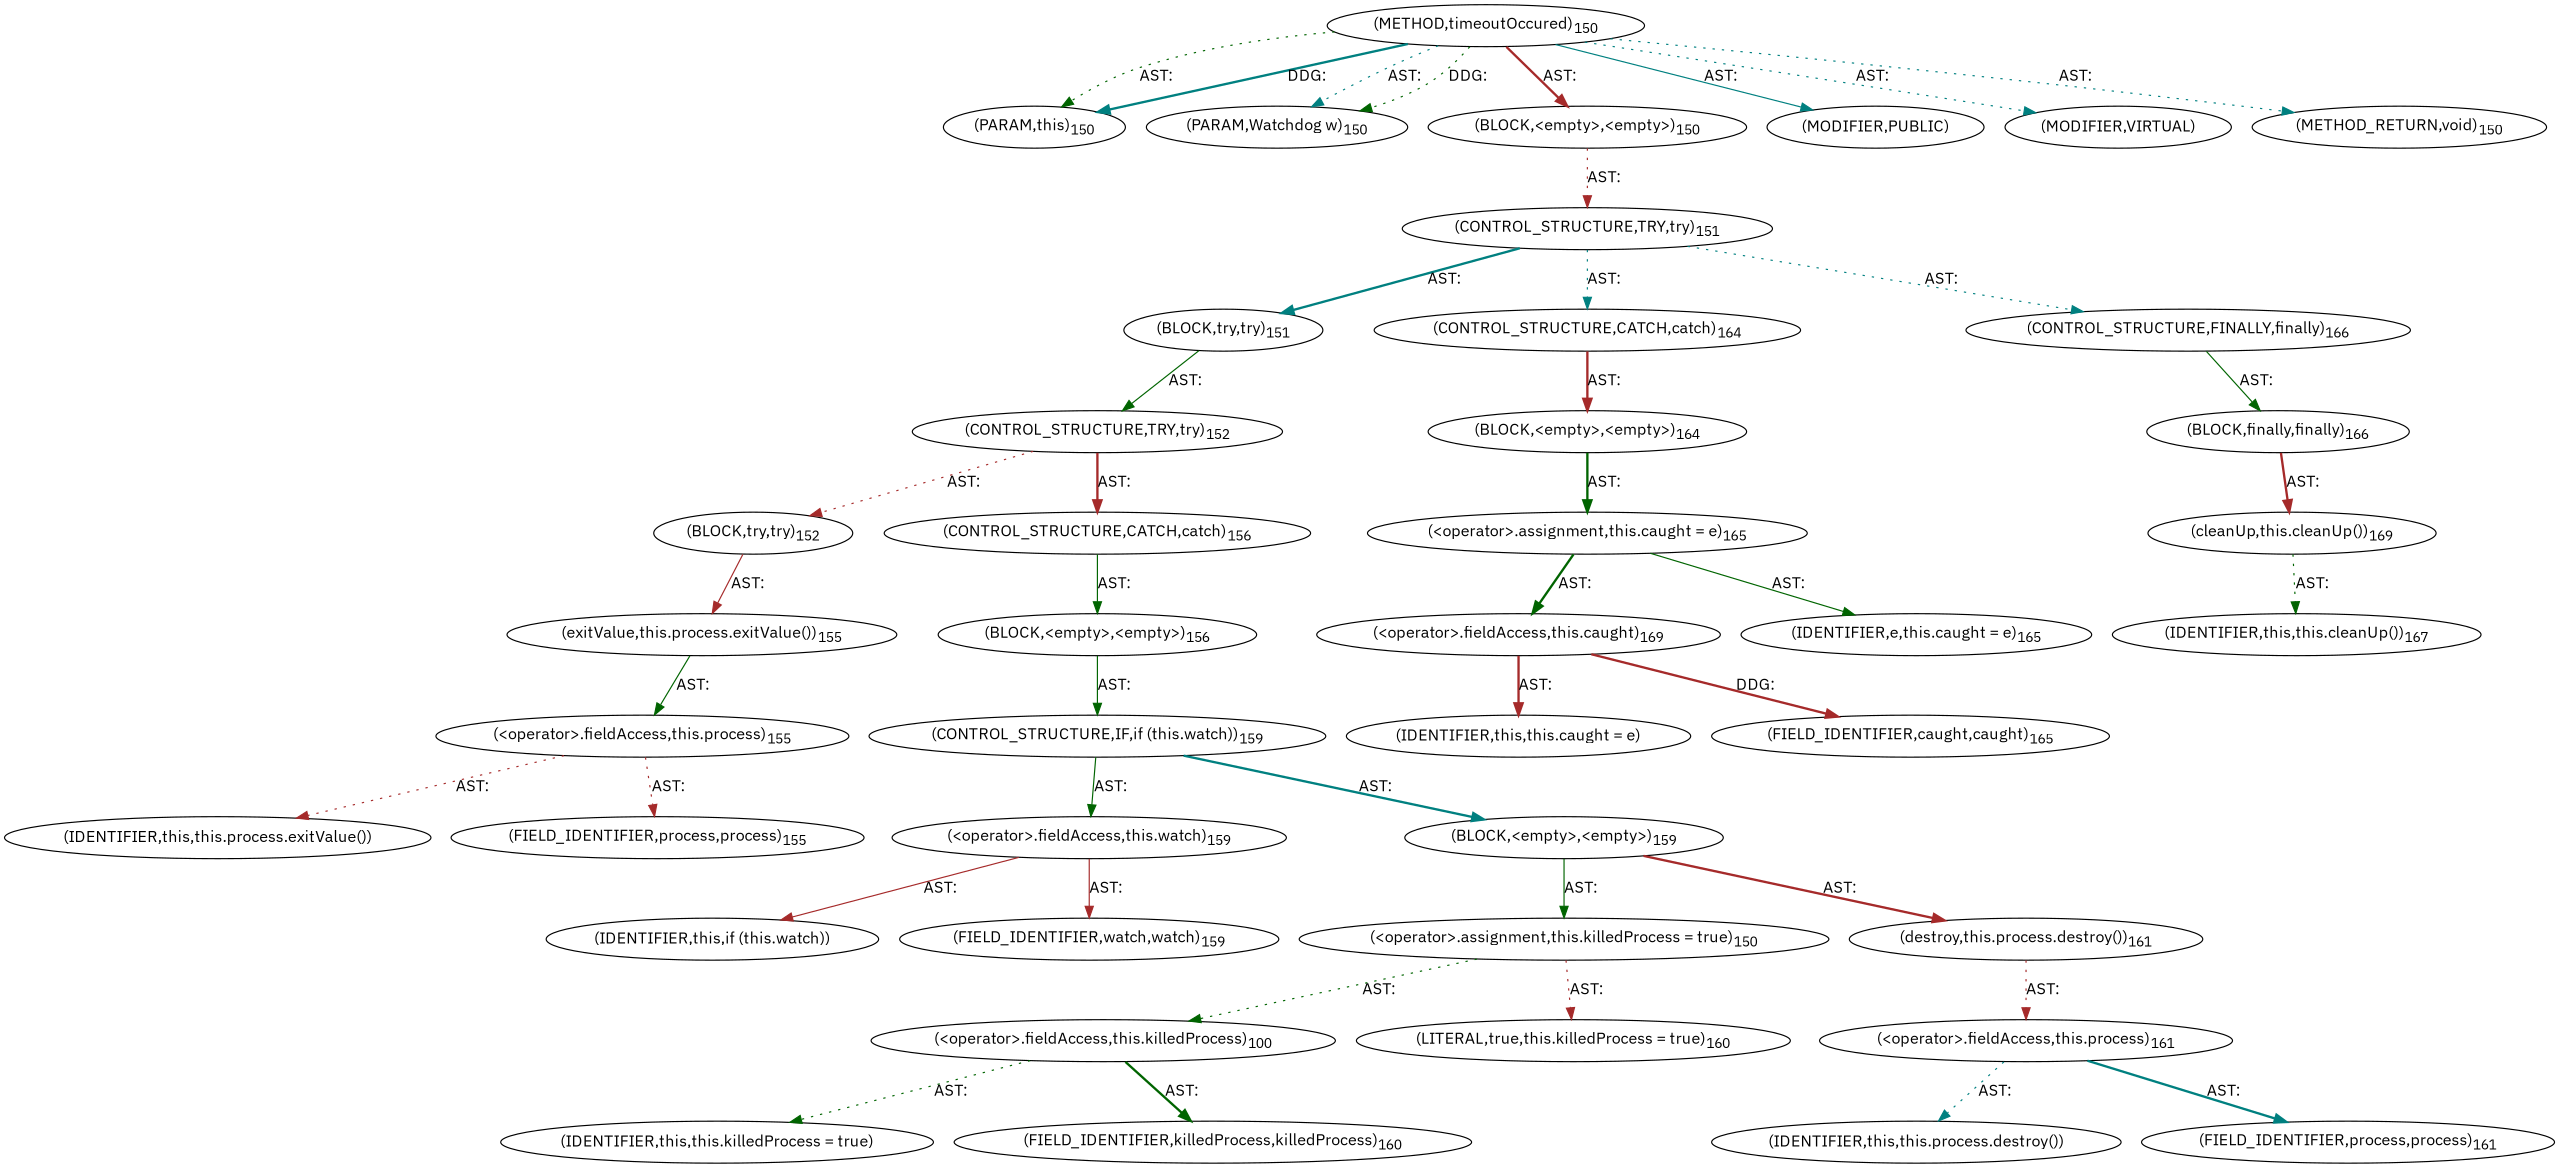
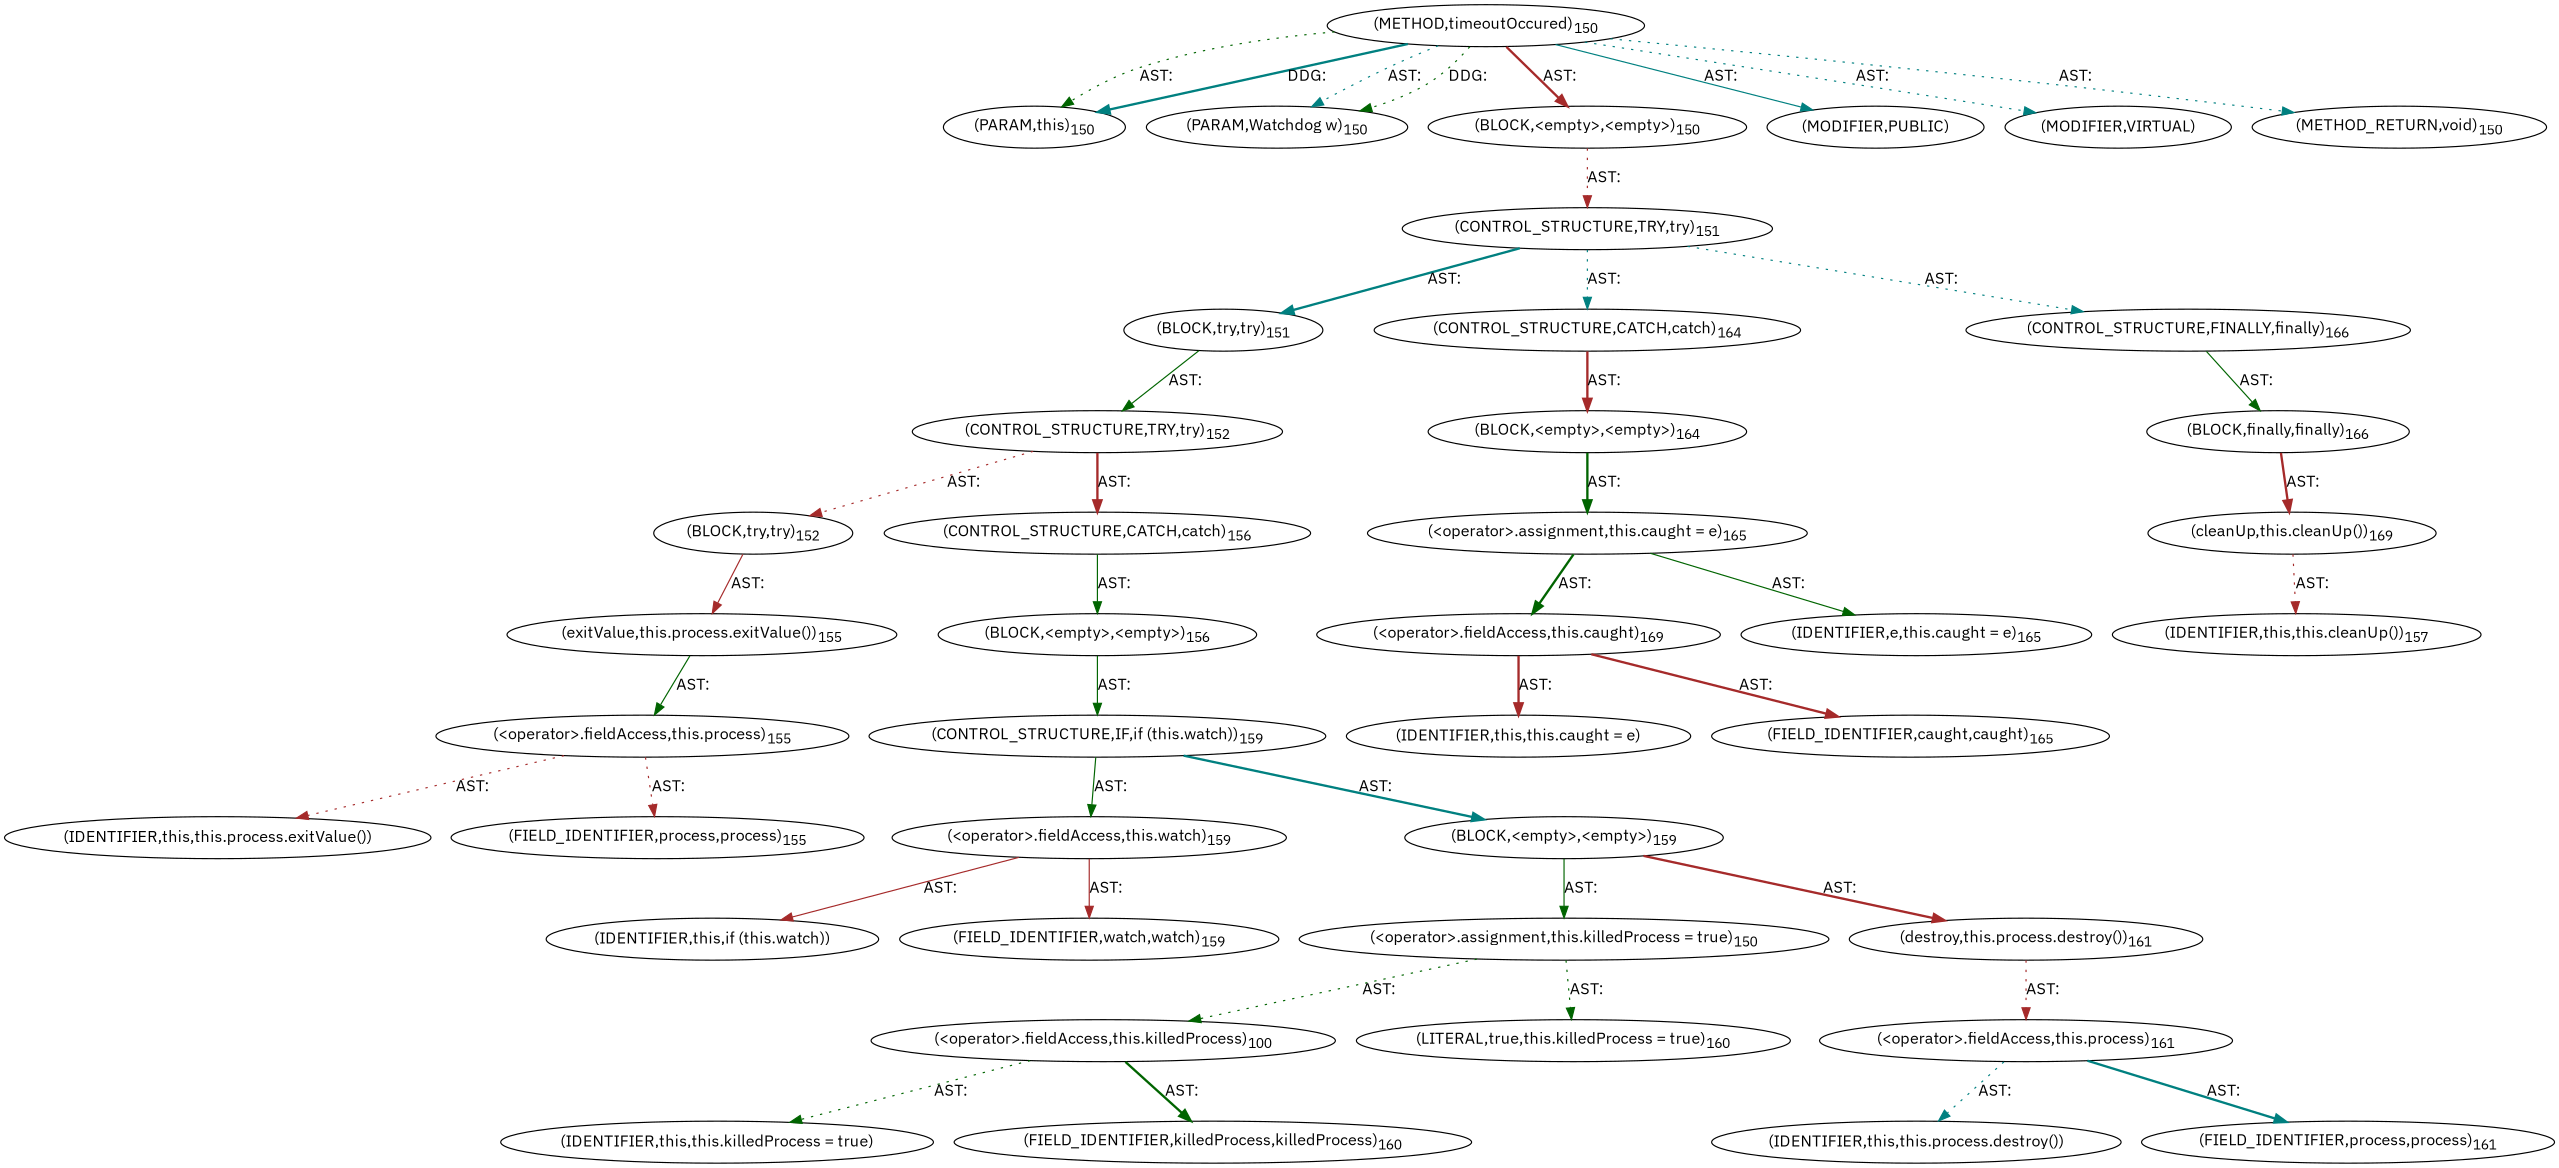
  digraph {
    fontname="IBM Plex Sans"
    node [fontname="IBM Plex Sans"]
    edge [color=darkgreen fontname="IBM Plex Sans" style=dotted]
    n1 [label=<(METHOD,timeoutOccured)<SUB>150</SUB>>]
    n2 [label=<(PARAM,this)<SUB>150</SUB>>]
    n3 [label=<(PARAM,Watchdog w)<SUB>150</SUB>>]
    n4 [label=<(BLOCK,&lt;empty&gt;,&lt;empty&gt;)<SUB>150</SUB>>]
    n5 [label=<(MODIFIER,PUBLIC)>]
    n6 [label=<(MODIFIER,VIRTUAL)>]
    n7 [label=<(METHOD_RETURN,void)<SUB>150</SUB>>]
    n8 [label=<(CONTROL_STRUCTURE,TRY,try)<SUB>151</SUB>>]
    n9 [label=<(BLOCK,try,try)<SUB>151</SUB>>]
    n10 [label=<(CONTROL_STRUCTURE,CATCH,catch)<SUB>164</SUB>>]
    n11 [label=<(CONTROL_STRUCTURE,FINALLY,finally)<SUB>166</SUB>>]
    n12 [label=<(CONTROL_STRUCTURE,TRY,try)<SUB>152</SUB>>]
    n13 [label=<(BLOCK,&lt;empty&gt;,&lt;empty&gt;)<SUB>164</SUB>>]
    n14 [label=<(BLOCK,finally,finally)<SUB>166</SUB>>]
    n15 [label=<(BLOCK,try,try)<SUB>152</SUB>>]
    n16 [label=<(CONTROL_STRUCTURE,CATCH,catch)<SUB>156</SUB>>]
    n17 [label=<(exitValue,this.process.exitValue())<SUB>155</SUB>>]
    n18 [label=<(BLOCK,&lt;empty&gt;,&lt;empty&gt;)<SUB>156</SUB>>]
    n19 [label=<(&lt;operator&gt;.fieldAccess,this.process)<SUB>155</SUB>>]
    n20 [label=<(IDENTIFIER,this,this.process.exitValue())>]
    n21 [label=<(FIELD_IDENTIFIER,process,process)<SUB>155</SUB>>]
    n22 [label=<(CONTROL_STRUCTURE,IF,if (this.watch))<SUB>159</SUB>>]
    n23 [label=<(&lt;operator&gt;.fieldAccess,this.watch)<SUB>159</SUB>>]
    n24 [label=<(BLOCK,&lt;empty&gt;,&lt;empty&gt;)<SUB>159</SUB>>]
    n25 [label=<(IDENTIFIER,this,if (this.watch))>]
    n26 [label=<(FIELD_IDENTIFIER,watch,watch)<SUB>159</SUB>>]
    n27 [label=<(&lt;operator&gt;.assignment,this.killedProcess = true)<SUB>150</SUB>>]
    n28 [label=<(destroy,this.process.destroy())<SUB>161</SUB>>]
    n29 [label=<(&lt;operator&gt;.fieldAccess,this.killedProcess)<SUB>100</SUB>>]
    n30 [label=<(LITERAL,true,this.killedProcess = true)<SUB>160</SUB>>]
    n31 [label=<(&lt;operator&gt;.fieldAccess,this.process)<SUB>161</SUB>>]
    n32 [label=<(IDENTIFIER,this,this.killedProcess = true)>]
    n33 [label=<(FIELD_IDENTIFIER,killedProcess,killedProcess)<SUB>160</SUB>>]
    n34 [label=<(IDENTIFIER,this,this.process.destroy())>]
    n35 [label=<(FIELD_IDENTIFIER,process,process)<SUB>161</SUB>>]
    n36 [label=<(&lt;operator&gt;.assignment,this.caught = e)<SUB>165</SUB>>]
    n37 [label=<(&lt;operator&gt;.fieldAccess,this.caught)<SUB>169</SUB>>]
    n38 [label=<(IDENTIFIER,e,this.caught = e)<SUB>165</SUB>>]
    n39 [label=<(IDENTIFIER,this,this.caught = e)>]
    n40 [label=<(FIELD_IDENTIFIER,caught,caught)<SUB>165</SUB>>]
    n41 [label=<(cleanUp,this.cleanUp())<SUB>169</SUB>>]
-   n42 [label=<(IDENTIFIER,this,this.cleanUp())<SUB>167</SUB>>]
+   n42 [label=<(IDENTIFIER,this,this.cleanUp())<SUB>157</SUB>>]
    n1 -> n2 [label="AST: "]
    n1 -> n2 [color=teal label="DDG: " style=bold]
    n1 -> n3 [color=teal label="AST: "]
    n1 -> n3 [label="DDG: "]
    n1 -> n4 [color=brown label="AST: " style=bold]
    n1 -> n5 [color=teal label="AST: " style=solid]
    n1 -> n6 [color=teal label="AST: "]
    n1 -> n7 [color=teal label="AST: "]
    n4 -> n8 [color=brown label="AST: "]
    n8 -> n9 [color=teal label="AST: " style=bold]
    n8 -> n10 [color=teal label="AST: "]
    n8 -> n11 [color=teal label="AST: "]
    n9 -> n12 [label="AST: " style=solid]
    n10 -> n13 [color=brown label="AST: " style=bold]
    n11 -> n14 [label="AST: " style=solid]
    n12 -> n15 [color=brown label="AST: "]
    n12 -> n16 [color=brown label="AST: " style=bold]
    n13 -> n36 [label="AST: " style=bold]
    n14 -> n41 [color=brown label="AST: " style=bold]
    n15 -> n17 [color=brown label="AST: " style=solid]
    n16 -> n18 [label="AST: " style=solid]
    n17 -> n19 [label="AST: " style=solid]
    n18 -> n22 [label="AST: " style=solid]
    n19 -> n20 [color=brown label="AST: "]
    n19 -> n21 [color=brown label="AST: "]
    n22 -> n23 [label="AST: " style=solid]
    n22 -> n24 [color=teal label="AST: " style=bold]
    n23 -> n25 [color=brown label="AST: " style=solid]
    n23 -> n26 [color=brown label="AST: " style=solid]
    n24 -> n27 [label="AST: " style=solid]
    n24 -> n28 [color=brown label="AST: " style=bold]
    n27 -> n29 [label="AST: "]
-   n27 -> n30 [color=brown label="AST: "]
+   n27 -> n30 [label="AST: "]
    n28 -> n31 [color=brown label="AST: "]
    n29 -> n32 [label="AST: "]
    n29 -> n33 [label="AST: " style=bold]
    n31 -> n34 [color=teal label="AST: "]
    n31 -> n35 [color=teal label="AST: " style=bold]
    n36 -> n37 [label="AST: " style=bold]
    n36 -> n38 [label="AST: " style=solid]
    n37 -> n39 [color=brown label="AST: " style=bold]
-   n37 -> n40 [color=brown label="DDG: " style=bold]
-   n41 -> n42 [label="AST: "]
+   n37 -> n40 [color=brown label="AST: " style=bold]
+   n41 -> n42 [color=brown label="AST: "]
  }
